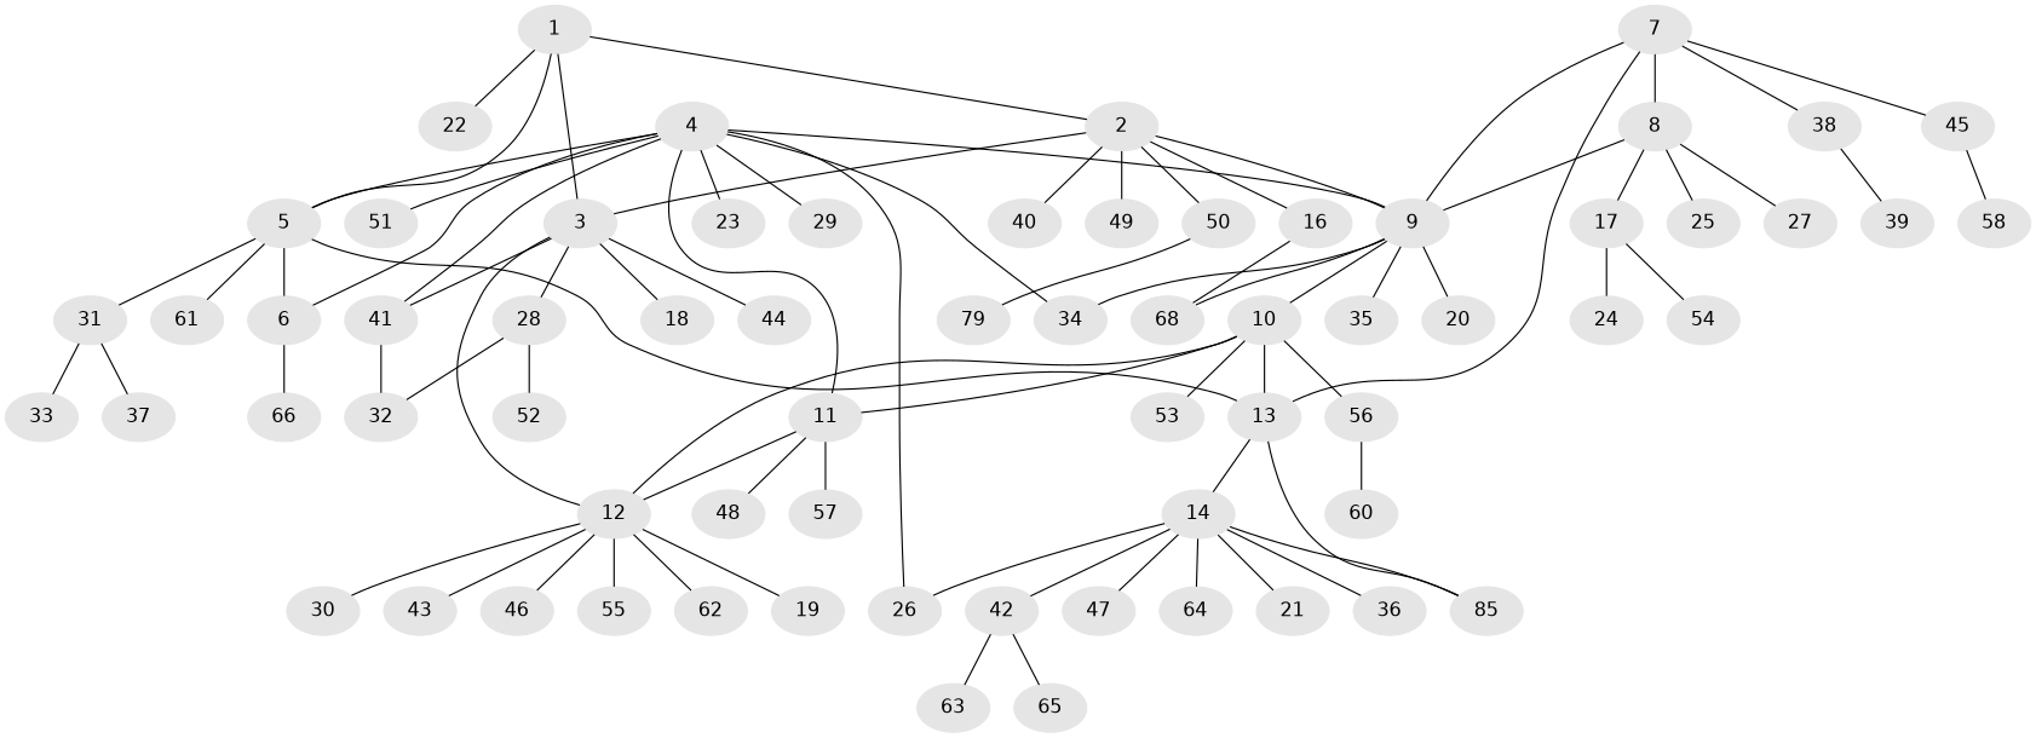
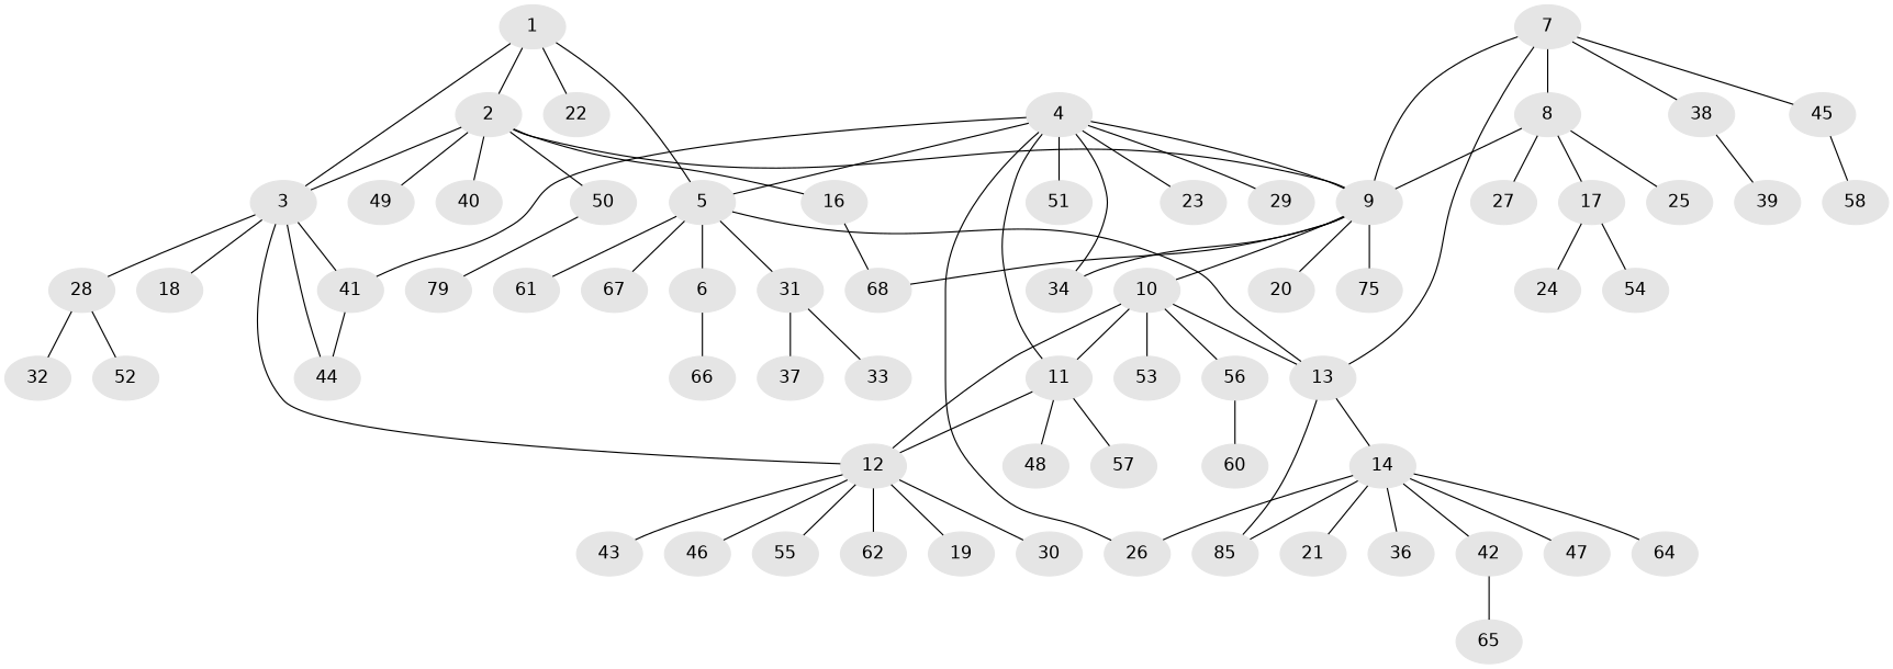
  graph {
    fontname="DejaVu Sans"
    node [color=gray90 fontname="DejaVu Sans" style=filled]
    edge [fontname="DejaVu Sans"]
    1
    2
    3
    5
    22
    9
    16
    40
    49
    50
    12
    18
    28
    41
    44
    13
    6
    31
    61
+   67
    34
    10
    20
-   35
+   35 [label=75]
    68
    n26 [label=79]
    19
    30
    43
    46
    55
    62
    14
    n34 [label=85]
    32
    52
    4
    11
    23
    26
    29
    51
    66
    48
    57
    33
    37
    7
    8
    38
    45
    17
    25
    27
    39
    58
    24
    54
    53
    56
    60
    21
    36
    42
    47
    64
-   63
    65
    1 -- 2
    1 -- 3
    1 -- 5
    1 -- 22
    2 -- 3
    2 -- 9
    2 -- 16
    2 -- 40
    2 -- 49
    2 -- 50
    3 -- 12
    3 -- 18
    3 -- 28
    3 -- 41
    3 -- 44
    5 -- 13
    5 -- 6
    5 -- 31
    5 -- 61
+   5 -- 67
    9 -- 34
    9 -- 10
    9 -- 20
    9 -- 35
    9 -- 68
    16 -- 68
    50 -- n26
    12 -- 19
    12 -- 30
    12 -- 43
    12 -- 46
    12 -- 55
    12 -- 62
    28 -- 32
    28 -- 52
-   41 -- 32
+   41 -- 44
    13 -- 14
    13 -- n34
    6 -- 66
    31 -- 33
    31 -- 37
    10 -- 12
    10 -- 13
    10 -- 11
    10 -- 53
    10 -- 56
    14 -- n34
    14 -- 26
    14 -- 21
    14 -- 36
    14 -- 42
    14 -- 47
    14 -- 64
    4 -- 5
    4 -- 9
    4 -- 41
-   4 -- 6
    4 -- 34
    4 -- 11
    4 -- 23
    4 -- 26
    4 -- 29
    4 -- 51
    11 -- 12
    11 -- 48
    11 -- 57
    7 -- 9
    7 -- 13
    7 -- 8
    7 -- 38
    7 -- 45
    8 -- 9
    8 -- 17
    8 -- 25
    8 -- 27
    38 -- 39
    45 -- 58
    17 -- 24
    17 -- 54
    56 -- 60
-   42 -- 63
    42 -- 65
  }
